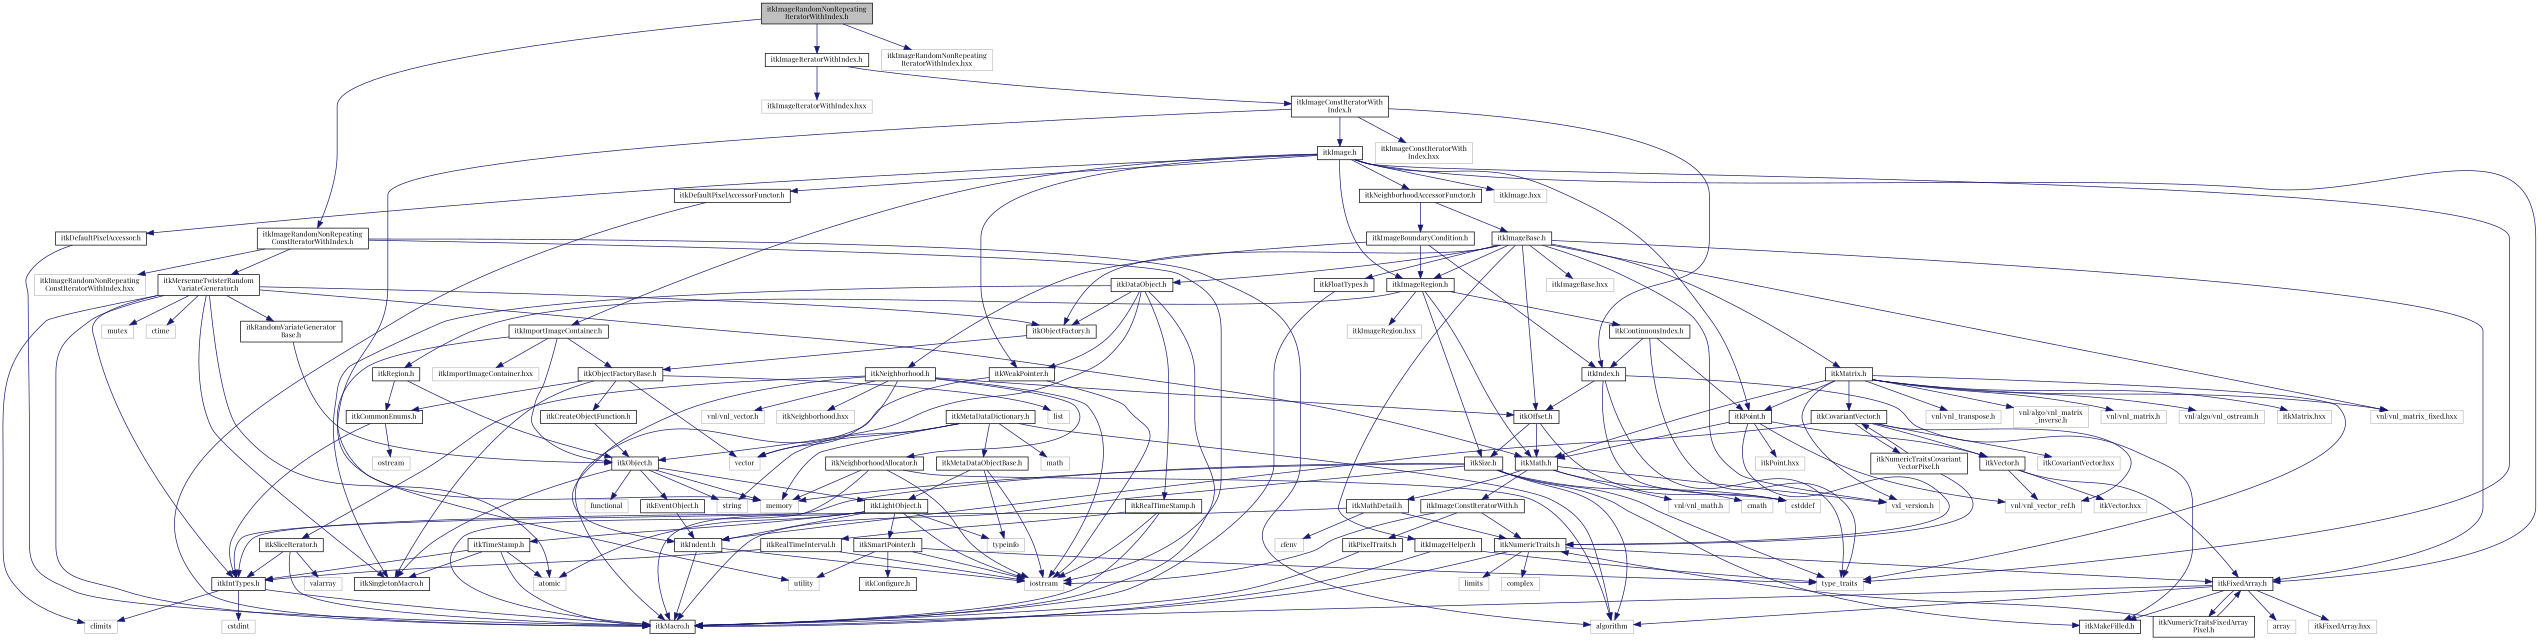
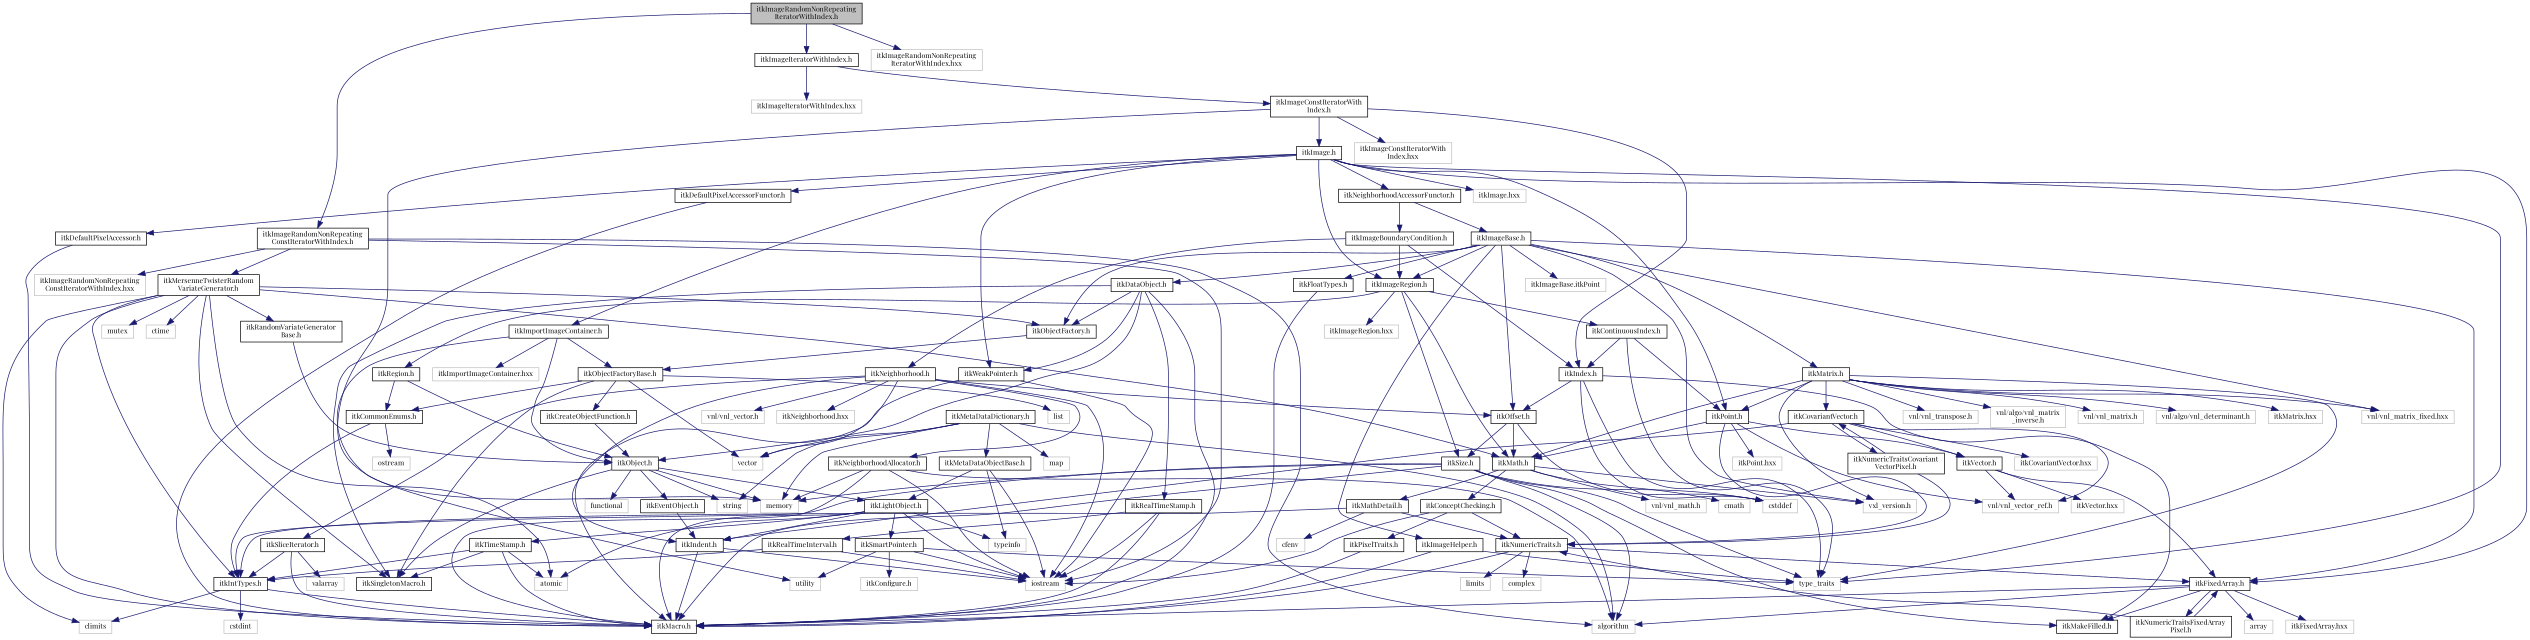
  digraph {
    fontname="Playfair Display"
    node [color=black fillcolor=white fontname="Playfair Display" fontsize=10 shape=record style=filled]
    edge [color=midnightblue fontname="Playfair Display" fontsize=10 labelfontname=Helvetica labelfontsize=10 style=solid]
    n1 [fillcolor=grey75 fontcolor=black height=0.2 label="itkImageRandomNonRepeating\lIteratorWithIndex.h" width=0.4]
    n2 [height=0.2 label="itkImageRandomNonRepeating\lConstIteratorWithIndex.h" width=0.4]
    n3 [height=0.2 label="itkImageIteratorWithIndex.h" width=0.4]
    n4 [color=grey75 height=0.2 label="itkImageRandomNonRepeating\lIteratorWithIndex.hxx" width=0.4]
    n5 [color=grey75 height=0.2 label=algorithm width=0.4]
    n6 [color=grey75 height=0.2 label=iostream width=0.4]
    n7 [height=0.2 label="itkMersenneTwisterRandom\lVariateGenerator.h" width=0.4]
    n8 [color=grey75 height=0.2 label="itkImageRandomNonRepeating\lConstIteratorWithIndex.hxx" width=0.4]
    n9 [height=0.2 label="itkImageConstIteratorWith\lIndex.h" width=0.4]
    n10 [color=grey75 height=0.2 label="itkImageIteratorWithIndex.hxx" width=0.4]
    n11 [height=0.2 label="itkIndex.h" width=0.4]
    n12 [color=grey75 height=0.2 label=memory width=0.4]
    n13 [height=0.2 label="itkImage.h" width=0.4]
    n14 [color=grey75 height=0.2 label="itkImageConstIteratorWith\lIndex.hxx" width=0.4]
    n15 [height=0.2 label="itkMath.h" width=0.4]
    n16 [height=0.2 label="itkIntTypes.h" width=0.4]
    n17 [height=0.2 label="itkMacro.h" width=0.4]
    n18 [color=grey75 height=0.2 label=climits width=0.4]
    n19 [height=0.2 label="itkSingletonMacro.h" width=0.4]
    n20 [color=grey75 height=0.2 label=atomic width=0.4]
    n21 [height=0.2 label="itkObjectFactory.h" width=0.4]
    n22 [height=0.2 label="itkRandomVariateGenerator\lBase.h" width=0.4]
    n23 [color=grey75 height=0.2 label=mutex width=0.4]
    n24 [color=grey75 height=0.2 label=ctime width=0.4]
    n25 [height=0.2 label="itkMakeFilled.h" width=0.4]
    n26 [height=0.2 label="itkOffset.h" width=0.4]
    n27 [color=grey75 height=0.2 label=cstddef width=0.4]
    n28 [color=grey75 height=0.2 label=type_traits width=0.4]
    n29 [height=0.2 label="itkFixedArray.h" width=0.4]
    n30 [height=0.2 label="itkImageRegion.h" width=0.4]
    n31 [height=0.2 label="itkPoint.h" width=0.4]
    n32 [height=0.2 label="itkImportImageContainer.h" width=0.4]
    n33 [height=0.2 label="itkDefaultPixelAccessor.h" width=0.4]
    n34 [height=0.2 label="itkDefaultPixelAccessorFunctor.h" width=0.4]
    n35 [height=0.2 label="itkWeakPointer.h" width=0.4]
    n36 [height=0.2 label="itkNeighborhoodAccessorFunctor.h" width=0.4]
    n37 [color=grey75 height=0.2 label="itkImage.hxx" width=0.4]
    n38 [height=0.2 label="itkSize.h" width=0.4]
    n39 [color=grey75 height=0.2 label=cmath width=0.4]
    n40 [height=0.2 label="itkMathDetail.h" width=0.4]
-   n41 [height=0.2 label="itkImageConstIteratorWith.h" width=0.4]
+   n41 [height=0.2 label="itkConceptChecking.h" width=0.4]
    n42 [color=grey75 height=0.2 label="vnl/vnl_math.h" width=0.4]
    n43 [color=grey75 height=0.2 label="vxl_version.h" width=0.4]
    n44 [color=grey75 height=0.2 label=cstdint width=0.4]
    n45 [height=0.2 label="itkNumericTraits.h" width=0.4]
    n46 [color=grey75 height=0.2 label=cfenv width=0.4]
    n47 [height=0.2 label="itkPixelTraits.h" width=0.4]
    n48 [color=grey75 height=0.2 label=limits width=0.4]
    n49 [color=grey75 height=0.2 label=complex width=0.4]
    n50 [color=grey75 height=0.2 label=array width=0.4]
    n51 [color=grey75 height=0.2 label="itkFixedArray.hxx" width=0.4]
    n52 [height=0.2 label="itkNumericTraitsFixedArray\lPixel.h" width=0.4]
    n53 [height=0.2 label="itkRegion.h" width=0.4]
    n54 [height=0.2 label="itkContinuousIndex.h" width=0.4]
    n55 [color=grey75 height=0.2 label="itkImageRegion.hxx" width=0.4]
    n56 [height=0.2 label="itkVector.h" width=0.4]
    n57 [color=grey75 height=0.2 label="vnl/vnl_vector_ref.h" width=0.4]
    n58 [color=grey75 height=0.2 label="itkPoint.hxx" width=0.4]
    n59 [height=0.2 label="itkObject.h" width=0.4]
    n60 [color=grey75 height=0.2 label=utility width=0.4]
    n61 [color=grey75 height=0.2 label="itkImportImageContainer.hxx" width=0.4]
    n62 [height=0.2 label="itkObjectFactoryBase.h" width=0.4]
    n63 [height=0.2 label="itkImageBoundaryCondition.h" width=0.4]
    n64 [height=0.2 label="itkImageBase.h" width=0.4]
    n65 [height=0.2 label="itkCommonEnums.h" width=0.4]
    n66 [height=0.2 label="itkLightObject.h" width=0.4]
    n67 [height=0.2 label="itkEventObject.h" width=0.4]
    n68 [color=grey75 height=0.2 label=functional width=0.4]
    n69 [color=grey75 height=0.2 label=string width=0.4]
    n70 [color=grey75 height=0.2 label=ostream width=0.4]
    n71 [height=0.2 label="itkSmartPointer.h" width=0.4]
    n72 [height=0.2 label="itkTimeStamp.h" width=0.4]
    n73 [height=0.2 label="itkIndent.h" width=0.4]
    n74 [color=grey75 height=0.2 label=typeinfo width=0.4]
    n75 [height=0.2 label="itkMetaDataDictionary.h" width=0.4]
    n76 [height=0.2 label="itkMetaDataObjectBase.h" width=0.4]
    n77 [color=grey75 height=0.2 label=vector width=0.4]
-   n78 [color=grey75 height=0.2 label=math width=0.4]
-   n79 [height=0.2 label="itkConfigure.h" width=0.4]
+   n78 [color=grey75 height=0.2 label=map width=0.4]
+   n79 [color=grey75 height=0.2 label="itkConfigure.h" width=0.4]
    n80 [color=grey75 height=0.2 label="itkVector.hxx" width=0.4]
    n81 [height=0.2 label="itkCreateObjectFunction.h" width=0.4]
    n82 [color=grey75 height=0.2 label=list width=0.4]
    n83 [height=0.2 label="itkNeighborhood.h" width=0.4]
    n84 [height=0.2 label="itkDataObject.h" width=0.4]
    n85 [height=0.2 label="itkMatrix.h" width=0.4]
    n86 [color=grey75 height=0.2 label="vnl/vnl_matrix_fixed.hxx" width=0.4]
    n87 [height=0.2 label="itkImageHelper.h" width=0.4]
    n88 [height=0.2 label="itkFloatTypes.h" width=0.4]
-   n89 [color=grey75 height=0.2 label="itkImageBase.hxx" width=0.4]
+   n89 [color=grey75 height=0.2 label="itkImageBase.itkPoint" width=0.4]
    n90 [height=0.2 label="itkNeighborhoodAllocator.h" width=0.4]
    n91 [height=0.2 label="itkSliceIterator.h" width=0.4]
    n92 [color=grey75 height=0.2 label="vnl/vnl_vector.h" width=0.4]
    n93 [color=grey75 height=0.2 label="itkNeighborhood.hxx" width=0.4]
    n94 [color=grey75 height=0.2 label=valarray width=0.4]
    n95 [height=0.2 label="itkRealTimeStamp.h" width=0.4]
    n96 [height=0.2 label="itkCovariantVector.h" width=0.4]
    n97 [color=grey75 height=0.2 label="vnl/vnl_transpose.h" width=0.4]
    n98 [color=grey75 height=0.2 label="vnl/algo/vnl_matrix\l_inverse.h" width=0.4]
    n99 [color=grey75 height=0.2 label="vnl/vnl_matrix.h" width=0.4]
-   n100 [color=grey75 height=0.2 label="vnl/algo/vnl_ostream.h" width=0.4]
+   n100 [color=grey75 height=0.2 label="vnl/algo/vnl_determinant.h" width=0.4]
    n101 [color=grey75 height=0.2 label="itkMatrix.hxx" width=0.4]
    n102 [height=0.2 label="itkRealTimeInterval.h" width=0.4]
    n103 [height=0.2 label="itkNumericTraitsCovariant\lVectorPixel.h" width=0.4]
    n104 [color=grey75 height=0.2 label="itkCovariantVector.hxx" width=0.4]
    n1 -> n2
    n1 -> n3
    n1 -> n4
    n2 -> n5
    n2 -> n6
    n2 -> n7
    n2 -> n8
    n3 -> n9
    n3 -> n10
    n7 -> n15
    n7 -> n16
    n7 -> n17
    n7 -> n18
    n7 -> n19
    n7 -> n20
    n7 -> n21
    n7 -> n22
    n7 -> n23
    n7 -> n24
    n9 -> n11
    n9 -> n12
    n9 -> n13
    n9 -> n14
    n11 -> n25
    n11 -> n26
    n11 -> n27
    n11 -> n28
    n13 -> n28
    n13 -> n29
    n13 -> n30
    n13 -> n31
    n13 -> n32
    n13 -> n33
    n13 -> n34
    n13 -> n35
    n13 -> n36
    n13 -> n37
    n15 -> n39
    n15 -> n40
    n15 -> n41
    n15 -> n42
    n15 -> n43
    n16 -> n17
    n16 -> n18
    n16 -> n44
    n21 -> n62
    n22 -> n59
    n26 -> n15
    n26 -> n27
    n26 -> n38
    n29 -> n5
    n29 -> n17
    n29 -> n25
    n29 -> n50
    n29 -> n51
    n29 -> n52
    n30 -> n15
    n30 -> n38
    n30 -> n53
    n30 -> n54
    n30 -> n55
    n31 -> n15
    n31 -> n45
    n31 -> n56
    n31 -> n57
    n31 -> n58
    n32 -> n59
    n32 -> n60
    n32 -> n61
    n32 -> n62
    n33 -> n17
    n34 -> n17
    n35 -> n6
    n35 -> n17
    n36 -> n63
    n36 -> n64
    n38 -> n5
    n38 -> n12
    n38 -> n16
    n38 -> n17
    n38 -> n25
    n38 -> n27
    n38 -> n28
    n40 -> n16
    n40 -> n45
    n40 -> n46
    n41 -> n6
    n41 -> n45
    n41 -> n47
    n45 -> n17
    n45 -> n29
    n45 -> n48
    n45 -> n49
    n47 -> n17
    n52 -> n29
    n52 -> n45
    n53 -> n59
    n53 -> n65
    n54 -> n11
    n54 -> n28
    n54 -> n31
    n56 -> n29
    n56 -> n57
    n56 -> n80
    n59 -> n12
    n59 -> n19
    n59 -> n66
    n59 -> n67
    n59 -> n68
    n59 -> n69
    n62 -> n19
    n62 -> n65
    n62 -> n77
    n62 -> n81
    n62 -> n82
    n63 -> n11
    n63 -> n30
    n63 -> n83
    n64 -> n21
    n64 -> n26
    n64 -> n29
    n64 -> n30
    n64 -> n43
    n64 -> n84
    n64 -> n85
    n64 -> n86
    n64 -> n87
    n64 -> n88
    n64 -> n89
    n65 -> n16
    n65 -> n70
    n66 -> n6
    n66 -> n17
    n66 -> n20
    n66 -> n71
    n66 -> n72
    n66 -> n73
    n66 -> n74
    n67 -> n73
    n71 -> n6
    n71 -> n28
    n71 -> n60
    n71 -> n79
    n72 -> n16
    n72 -> n17
    n72 -> n19
    n72 -> n20
    n73 -> n6
    n73 -> n17
    n75 -> n5
    n75 -> n12
    n75 -> n69
    n75 -> n76
    n75 -> n77
    n75 -> n78
    n76 -> n6
    n76 -> n66
    n76 -> n74
    n81 -> n59
    n83 -> n6
    n83 -> n26
    n83 -> n73
    n83 -> n77
    n83 -> n90
    n83 -> n91
    n83 -> n92
    n83 -> n93
    n84 -> n17
    n84 -> n19
    n84 -> n21
    n84 -> n35
    n84 -> n59
    n84 -> n95
    n85 -> n15
    n85 -> n28
    n85 -> n31
    n85 -> n43
    n85 -> n86
    n85 -> n96
    n85 -> n97
    n85 -> n98
    n85 -> n99
    n85 -> n100
    n85 -> n101
    n87 -> n17
    n87 -> n28
    n88 -> n17
    n90 -> n5
    n90 -> n6
    n90 -> n12
    n90 -> n17
    n91 -> n16
    n91 -> n17
    n91 -> n94
    n95 -> n6
    n95 -> n17
    n95 -> n102
    n96 -> n56
    n96 -> n57
    n96 -> n73
    n96 -> n103
    n96 -> n104
    n102 -> n6
    n102 -> n16
    n103 -> n45
    n103 -> n96
  }
